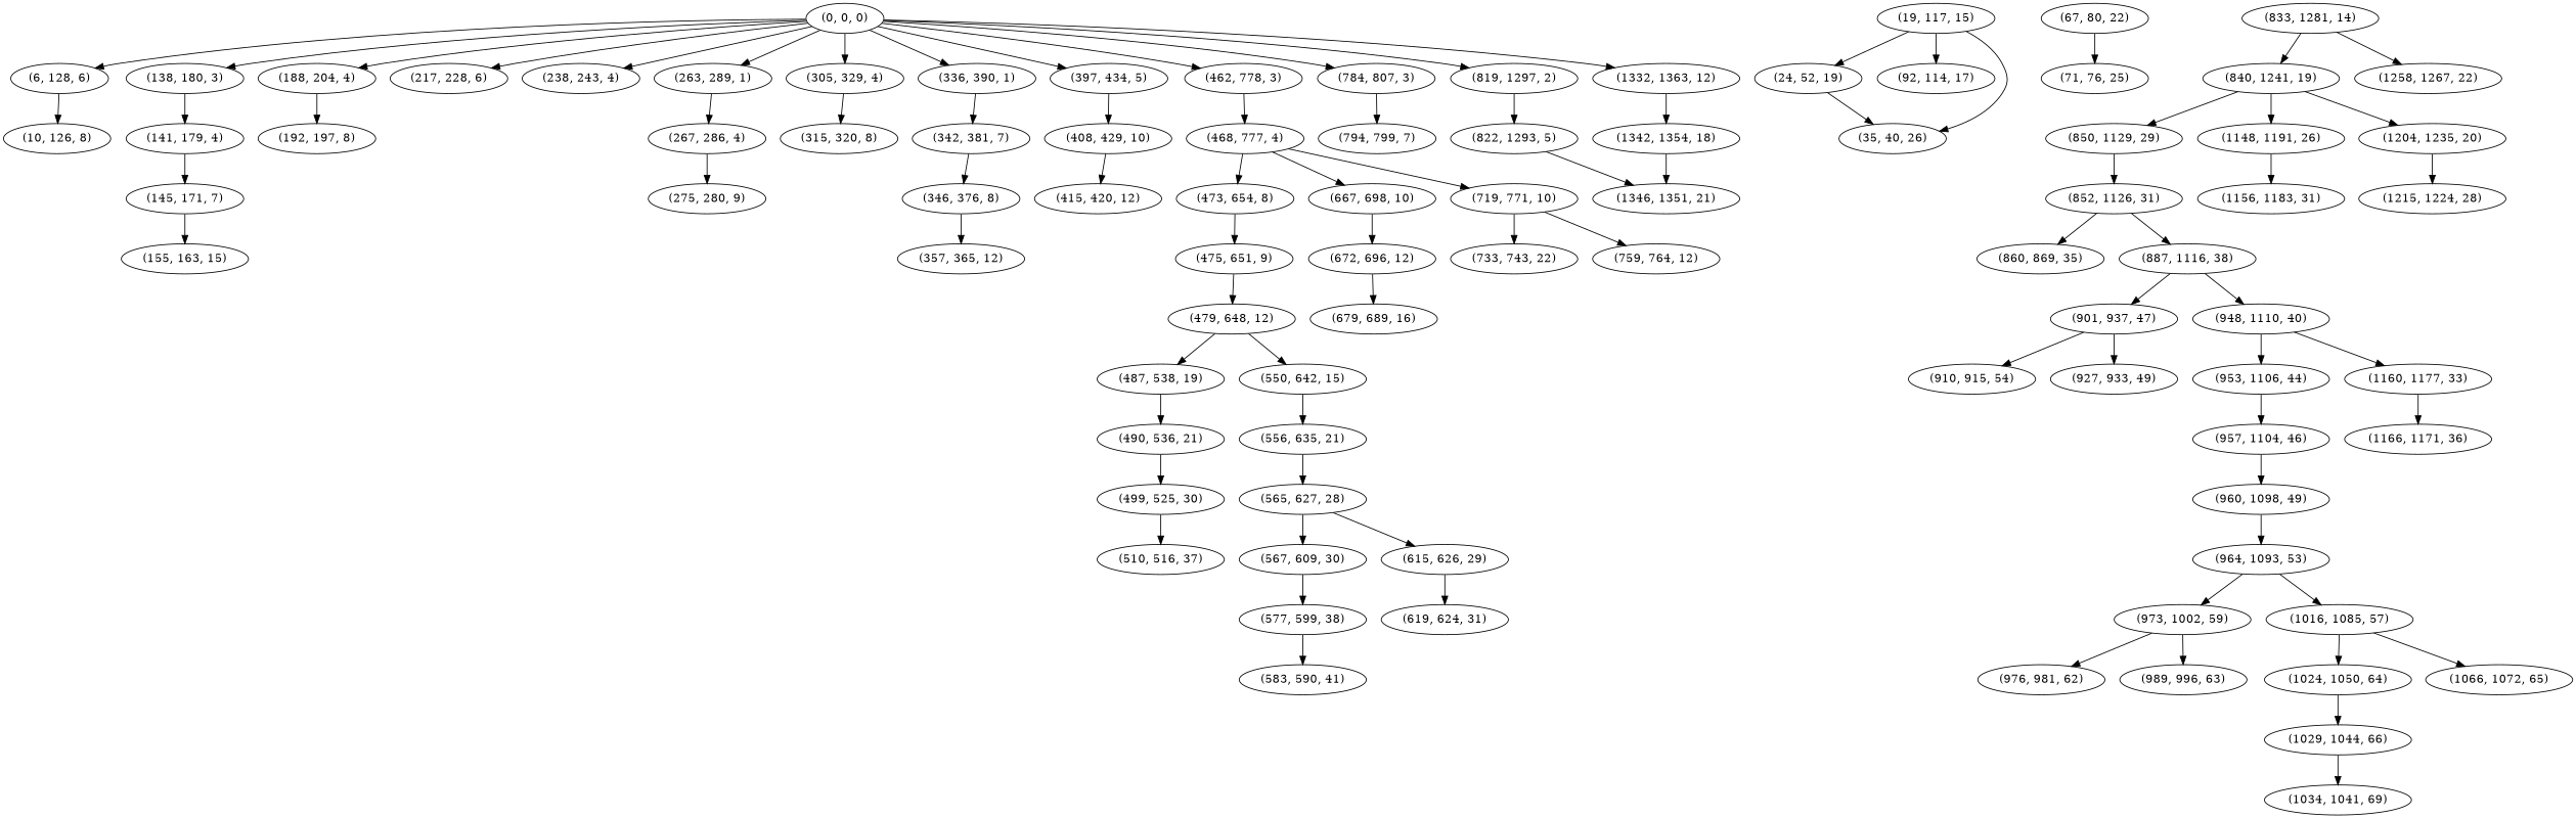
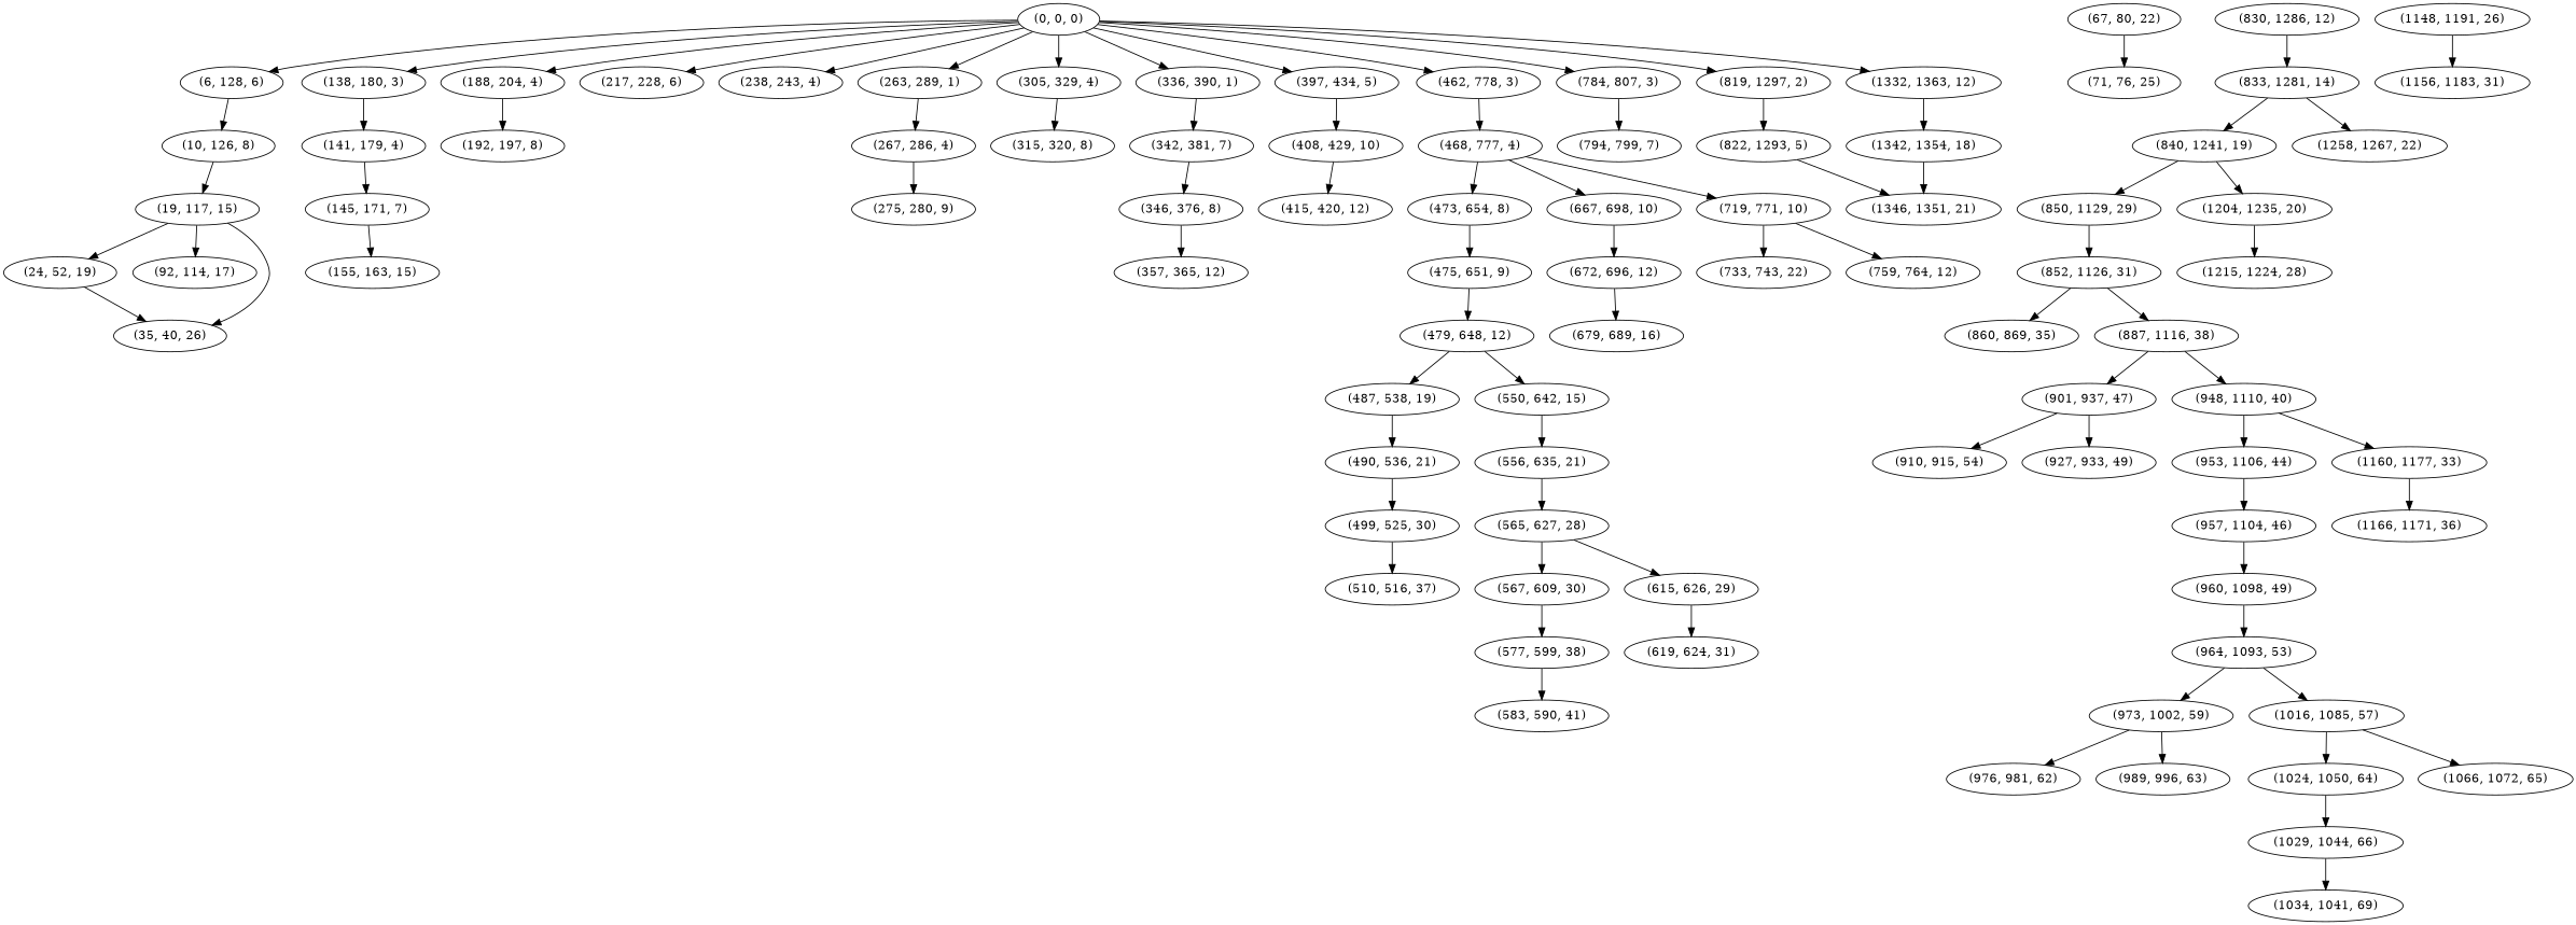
  digraph {
    "(0, 0, 0)"
    "(6, 128, 6)"
    "(138, 180, 3)"
    "(188, 204, 4)"
    "(217, 228, 6)"
    "(238, 243, 4)"
    "(263, 289, 1)"
    "(305, 329, 4)"
    "(336, 390, 1)"
    "(397, 434, 5)"
    "(462, 778, 3)"
    "(784, 807, 3)"
    "(819, 1297, 2)"
    "(1332, 1363, 12)"
    "(10, 126, 8)"
    "(141, 179, 4)"
    "(192, 197, 8)"
    "(267, 286, 4)"
    "(315, 320, 8)"
    "(342, 381, 7)"
    "(408, 429, 10)"
    "(468, 777, 4)"
    "(794, 799, 7)"
    "(822, 1293, 5)"
    "(1342, 1354, 18)"
    "(19, 117, 15)"
    "(24, 52, 19)"
    "(92, 114, 17)"
    "(35, 40, 26)"
    "(67, 80, 22)"
    "(71, 76, 25)"
    "(145, 171, 7)"
    "(155, 163, 15)"
    "(275, 280, 9)"
    "(346, 376, 8)"
    "(357, 365, 12)"
    "(415, 420, 12)"
    "(473, 654, 8)"
    "(667, 698, 10)"
    "(719, 771, 10)"
    "(475, 651, 9)"
    "(672, 696, 12)"
    "(733, 743, 22)"
    "(759, 764, 12)"
    "(479, 648, 12)"
    "(487, 538, 19)"
    "(550, 642, 15)"
    "(490, 536, 21)"
    "(556, 635, 21)"
    "(499, 525, 30)"
    "(510, 516, 37)"
    "(565, 627, 28)"
    "(567, 609, 30)"
    "(615, 626, 29)"
    "(577, 599, 38)"
    "(619, 624, 31)"
    "(583, 590, 41)"
    "(679, 689, 16)"
    "(1346, 1351, 21)"
+   "(830, 1286, 12)"
    "(833, 1281, 14)"
    "(840, 1241, 19)"
    "(1258, 1267, 22)"
    "(850, 1129, 29)"
    "(1148, 1191, 26)"
    "(1204, 1235, 20)"
    "(852, 1126, 31)"
    "(1156, 1183, 31)"
    "(1215, 1224, 28)"
    "(860, 869, 35)"
    "(887, 1116, 38)"
    "(901, 937, 47)"
    "(948, 1110, 40)"
    "(910, 915, 54)"
    "(927, 933, 49)"
    "(953, 1106, 44)"
    "(1160, 1177, 33)"
    "(957, 1104, 46)"
    "(960, 1098, 49)"
    "(964, 1093, 53)"
    "(973, 1002, 59)"
    "(1016, 1085, 57)"
    "(976, 981, 62)"
    "(989, 996, 63)"
    "(1024, 1050, 64)"
    "(1066, 1072, 65)"
    "(1029, 1044, 66)"
    "(1034, 1041, 69)"
    "(1166, 1171, 36)"
    "(0, 0, 0)" -> "(6, 128, 6)"
    "(0, 0, 0)" -> "(138, 180, 3)"
    "(0, 0, 0)" -> "(188, 204, 4)"
    "(0, 0, 0)" -> "(217, 228, 6)"
    "(0, 0, 0)" -> "(238, 243, 4)"
    "(0, 0, 0)" -> "(263, 289, 1)"
    "(0, 0, 0)" -> "(305, 329, 4)"
    "(0, 0, 0)" -> "(336, 390, 1)"
    "(0, 0, 0)" -> "(397, 434, 5)"
    "(0, 0, 0)" -> "(462, 778, 3)"
    "(0, 0, 0)" -> "(784, 807, 3)"
    "(0, 0, 0)" -> "(819, 1297, 2)"
    "(0, 0, 0)" -> "(1332, 1363, 12)"
    "(6, 128, 6)" -> "(10, 126, 8)"
    "(138, 180, 3)" -> "(141, 179, 4)"
    "(188, 204, 4)" -> "(192, 197, 8)"
    "(263, 289, 1)" -> "(267, 286, 4)"
    "(305, 329, 4)" -> "(315, 320, 8)"
    "(336, 390, 1)" -> "(342, 381, 7)"
    "(397, 434, 5)" -> "(408, 429, 10)"
    "(462, 778, 3)" -> "(468, 777, 4)"
    "(784, 807, 3)" -> "(794, 799, 7)"
    "(819, 1297, 2)" -> "(822, 1293, 5)"
    "(1332, 1363, 12)" -> "(1342, 1354, 18)"
+   "(10, 126, 8)" -> "(19, 117, 15)"
    "(141, 179, 4)" -> "(145, 171, 7)"
    "(267, 286, 4)" -> "(275, 280, 9)"
    "(342, 381, 7)" -> "(346, 376, 8)"
    "(408, 429, 10)" -> "(415, 420, 12)"
    "(468, 777, 4)" -> "(473, 654, 8)"
    "(468, 777, 4)" -> "(667, 698, 10)"
    "(468, 777, 4)" -> "(719, 771, 10)"
    "(822, 1293, 5)" -> "(1346, 1351, 21)"
    "(1342, 1354, 18)" -> "(1346, 1351, 21)"
    "(19, 117, 15)" -> "(24, 52, 19)"
    "(19, 117, 15)" -> "(92, 114, 17)"
    "(19, 117, 15)" -> "(35, 40, 26)"
    "(24, 52, 19)" -> "(35, 40, 26)"
    "(67, 80, 22)" -> "(71, 76, 25)"
    "(145, 171, 7)" -> "(155, 163, 15)"
    "(346, 376, 8)" -> "(357, 365, 12)"
    "(473, 654, 8)" -> "(475, 651, 9)"
    "(667, 698, 10)" -> "(672, 696, 12)"
    "(719, 771, 10)" -> "(733, 743, 22)"
    "(719, 771, 10)" -> "(759, 764, 12)"
    "(475, 651, 9)" -> "(479, 648, 12)"
    "(672, 696, 12)" -> "(679, 689, 16)"
    "(479, 648, 12)" -> "(487, 538, 19)"
    "(479, 648, 12)" -> "(550, 642, 15)"
    "(487, 538, 19)" -> "(490, 536, 21)"
    "(550, 642, 15)" -> "(556, 635, 21)"
    "(490, 536, 21)" -> "(499, 525, 30)"
    "(556, 635, 21)" -> "(565, 627, 28)"
    "(499, 525, 30)" -> "(510, 516, 37)"
    "(565, 627, 28)" -> "(567, 609, 30)"
    "(565, 627, 28)" -> "(615, 626, 29)"
    "(567, 609, 30)" -> "(577, 599, 38)"
    "(615, 626, 29)" -> "(619, 624, 31)"
    "(577, 599, 38)" -> "(583, 590, 41)"
+   "(830, 1286, 12)" -> "(833, 1281, 14)"
    "(833, 1281, 14)" -> "(840, 1241, 19)"
    "(833, 1281, 14)" -> "(1258, 1267, 22)"
    "(840, 1241, 19)" -> "(850, 1129, 29)"
-   "(840, 1241, 19)" -> "(1148, 1191, 26)"
    "(840, 1241, 19)" -> "(1204, 1235, 20)"
    "(850, 1129, 29)" -> "(852, 1126, 31)"
    "(1148, 1191, 26)" -> "(1156, 1183, 31)"
    "(1204, 1235, 20)" -> "(1215, 1224, 28)"
    "(852, 1126, 31)" -> "(860, 869, 35)"
    "(852, 1126, 31)" -> "(887, 1116, 38)"
    "(887, 1116, 38)" -> "(901, 937, 47)"
    "(887, 1116, 38)" -> "(948, 1110, 40)"
    "(901, 937, 47)" -> "(910, 915, 54)"
    "(901, 937, 47)" -> "(927, 933, 49)"
    "(948, 1110, 40)" -> "(953, 1106, 44)"
    "(948, 1110, 40)" -> "(1160, 1177, 33)"
    "(953, 1106, 44)" -> "(957, 1104, 46)"
    "(1160, 1177, 33)" -> "(1166, 1171, 36)"
    "(957, 1104, 46)" -> "(960, 1098, 49)"
    "(960, 1098, 49)" -> "(964, 1093, 53)"
    "(964, 1093, 53)" -> "(973, 1002, 59)"
    "(964, 1093, 53)" -> "(1016, 1085, 57)"
    "(973, 1002, 59)" -> "(976, 981, 62)"
    "(973, 1002, 59)" -> "(989, 996, 63)"
    "(1016, 1085, 57)" -> "(1024, 1050, 64)"
    "(1016, 1085, 57)" -> "(1066, 1072, 65)"
    "(1024, 1050, 64)" -> "(1029, 1044, 66)"
    "(1029, 1044, 66)" -> "(1034, 1041, 69)"
  }
